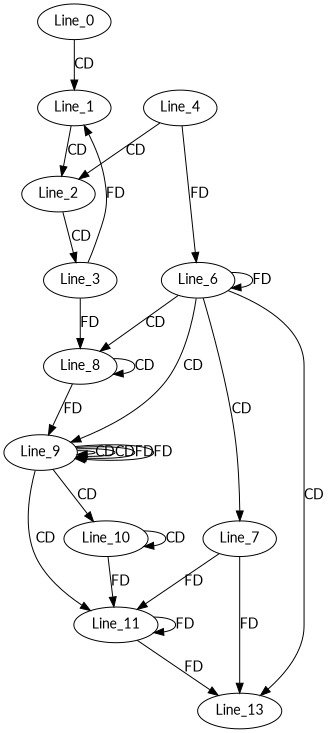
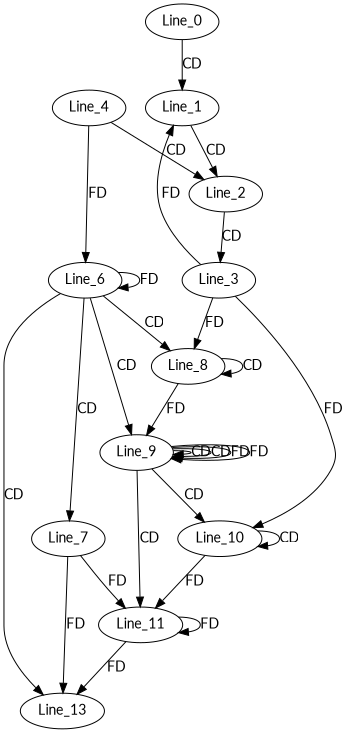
  digraph {
    fontname=Lato
    node [fontname=Lato]
    edge [fontname=Lato]
    Line_0
    Line_1
    Line_2
    Line_3
    Line_8
    Line_10
    Line_4
    Line_6
    Line_7
    Line_9
    Line_13
    Line_11
    Line_0 -> Line_1 [label=CD]
    Line_1 -> Line_2 [label=CD]
    Line_2 -> Line_3 [label=CD]
    Line_3 -> Line_1 [label=FD]
    Line_3 -> Line_8 [label=FD]
+   Line_3 -> Line_10 [label=FD]
    Line_8 -> Line_8 [label=CD]
    Line_8 -> Line_9 [label=FD]
    Line_10 -> Line_10 [label=CD]
    Line_10 -> Line_11 [label=FD]
    Line_4 -> Line_2 [label=CD]
    Line_4 -> Line_6 [label=FD]
    Line_6 -> Line_8 [label=CD]
    Line_6 -> Line_6 [label=FD]
    Line_6 -> Line_7 [label=CD]
    Line_6 -> Line_9 [label=CD]
    Line_6 -> Line_13 [label=CD]
    Line_7 -> Line_13 [label=FD]
    Line_7 -> Line_11 [label=FD]
    Line_9 -> Line_10 [label=CD]
    Line_9 -> Line_9 [label=CD]
    Line_9 -> Line_9 [label=CD]
    Line_9 -> Line_9 [label=FD]
    Line_9 -> Line_9 [label=FD]
    Line_9 -> Line_11 [label=CD]
    Line_11 -> Line_13 [label=FD]
    Line_11 -> Line_11 [label=FD]
  }
